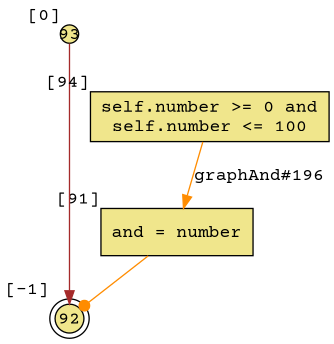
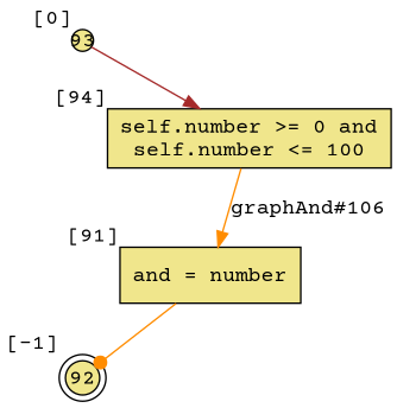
  digraph {
    fontname="Courier Prime"
    node [fillcolor=khaki fontname="Courier Prime" shape=box style=filled]
    edge [arrowhead=normal color=darkorange fontname="Courier Prime"]
    n1 [label="and = number" xlabel="[91]"]
    92 [fixedsize=true height=.2 shape=doublecircle width=.2 xlabel="[-1]"]
    93 [fixedsize=true height=.2 shape=circle width=.2 xlabel="[0]"]
    n4 [label="self.number >= 0 and\nself.number <= 100\n" xlabel="[94]"]
    n1 -> 92 [arrowhead=dot]
-   93 -> 92 [color=brown]
-   n4 -> n1 [label="graphAnd#196"]
+   93 -> n4 [color=brown]
+   n4 -> n1 [label="graphAnd#106"]
  }
